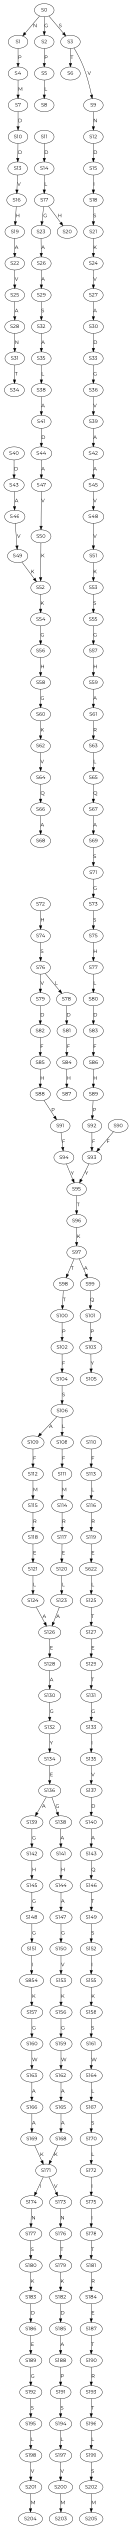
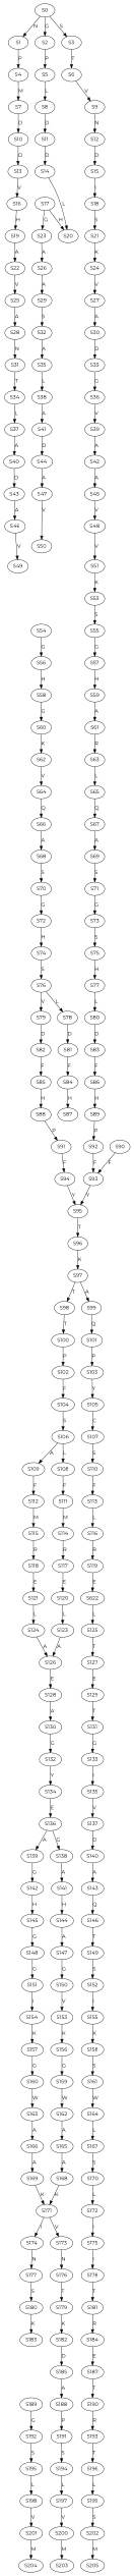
  strict digraph {
    fontname=Montserrat
    node [fontname=Montserrat]
    edge [fontname=Montserrat]
    S0
    S1
    S2
    S3
    S4
    S5
    S6
    S7
    S8
    S9
    S10
    S11
    S12
    S13
    S14
    S15
    S16
    S17
    S18
    S19
    S20
    S23
    S21
    S22
    S24
    S25
    S26
    S27
    S28
    S29
    S30
    S31
    S32
    S33
    S34
    S35
    S36
+   S37
    S38
    S39
    S40
    S41
    S42
    S43
    S44
    S45
    S46
    S47
    S48
    S49
    S50
    S51
-   S52
    S53
    S54
    S55
    S56
    S57
    S58
    S59
    S60
    S61
    S62
    S63
    S64
    S65
    S66
    S67
    S68
    S69
+   S70
    S71
    S72
    S73
    S74
    S75
    S76
    S77
    S78
    S79
    S80
    S81
    S82
    S83
    S84
    S85
    S86
    S87
    S88
    S89
    S91
    S92
    S90
    S93
    S94
    S95
    S96
    S97
    S98
    S99
    S100
    S101
    S102
    S103
    S104
    S105
    S106
+   S107
    S108
    S109
    S110
    S111
    S112
    S113
    S114
    S115
    S116
    S117
    S118
    S119
    S120
    S121
    n123 [label=S622]
    S123
    S124
    S125
    S126
    S127
    S128
    S129
    S130
    S131
    S132
    S133
    S134
    S135
    S136
    S137
    S138
    S139
    S140
    S141
    S142
    S143
    S144
    S145
    S146
    S147
    S148
    S149
    S150
    S151
    S152
    S153
-   S154 [label=S854]
+   S154
    S155
    S156
    S157
    S158
    S159
    S160
    S161
    S162
    S163
    S164
    S165
    S166
    S167
    S168
    S169
    S170
    S171
    S172
    S173
    S174
    S175
    S176
    S177
    S178
    S179
    S180
    S181
    S182
    S183
    S184
    S185
-   S186
    S187
    S188
    S189
    S190
    S191
    S192
    S193
    S194
    S195
    S196
    S197
    S198
    S199
    S200
    S201
    S202
    S203
    S204
    S205
    S0 -> S1 [label=N]
    S0 -> S2 [label=G]
    S0 -> S3 [label=S]
    S1 -> S4 [label=P]
    S2 -> S5 [label=P]
    S3 -> S6 [label=T]
    S4 -> S7 [label=M]
    S5 -> S8 [label=L]
-   S3 -> S9 [label=V]
+   S6 -> S9 [label=V]
    S7 -> S10 [label=D]
+   S8 -> S11 [label=D]
    S9 -> S12 [label=N]
    S10 -> S13 [label=D]
    S11 -> S14 [label=D]
    S12 -> S15 [label=D]
    S13 -> S16 [label=V]
-   S14 -> S17 [label=L]
+   S14 -> S20 [label=L]
    S15 -> S18 [label=I]
    S16 -> S19 [label=H]
    S17 -> S20 [label=H]
    S17 -> S23 [label=G]
    S18 -> S21 [label=S]
    S19 -> S22 [label=A]
    S23 -> S26 [label=A]
    S21 -> S24 [label=K]
    S22 -> S25 [label=V]
    S24 -> S27 [label=V]
    S25 -> S28 [label=A]
    S26 -> S29 [label=A]
    S27 -> S30 [label=A]
    S28 -> S31 [label=N]
    S29 -> S32 [label=S]
    S30 -> S33 [label=D]
    S31 -> S34 [label=T]
    S32 -> S35 [label=A]
    S33 -> S36 [label=G]
+   S34 -> S37 [label=L]
    S35 -> S38 [label=L]
    S36 -> S39 [label=V]
+   S37 -> S40 [label=A]
    S38 -> S41 [label=A]
    S39 -> S42 [label=A]
    S40 -> S43 [label=D]
    S41 -> S44 [label=D]
    S42 -> S45 [label=A]
    S43 -> S46 [label=A]
    S44 -> S47 [label=A]
    S45 -> S48 [label=V]
    S46 -> S49 [label=V]
    S47 -> S50 [label=V]
    S48 -> S51 [label=V]
-   S49 -> S52 [label=K]
-   S50 -> S52 [label=K]
    S51 -> S53 [label=K]
-   S52 -> S54 [label=K]
    S53 -> S55 [label=S]
    S54 -> S56 [label=G]
    S55 -> S57 [label=G]
    S56 -> S58 [label=H]
    S57 -> S59 [label=H]
    S58 -> S60 [label=G]
    S59 -> S61 [label=A]
    S60 -> S62 [label=K]
    S61 -> S63 [label=R]
    S62 -> S64 [label=V]
    S63 -> S65 [label=L]
    S64 -> S66 [label=Q]
    S65 -> S67 [label=Q]
    S66 -> S68 [label=A]
    S67 -> S69 [label=A]
+   S68 -> S70 [label=S]
    S69 -> S71 [label=S]
+   S70 -> S72 [label=G]
    S71 -> S73 [label=G]
    S72 -> S74 [label=H]
    S73 -> S75 [label=S]
    S74 -> S76 [label=S]
    S75 -> S77 [label=H]
    S76 -> S78 [label=L]
    S76 -> S79 [label=V]
    S77 -> S80 [label=L]
    S78 -> S81 [label=D]
    S79 -> S82 [label=D]
    S80 -> S83 [label=D]
    S81 -> S84 [label=F]
    S82 -> S85 [label=F]
    S83 -> S86 [label=F]
    S84 -> S87 [label=H]
    S85 -> S88 [label=H]
    S86 -> S89 [label=H]
    S88 -> S91 [label=P]
    S89 -> S92 [label=P]
    S91 -> S94 [label=F]
    S92 -> S93 [label=F]
    S90 -> S93 [label=F]
    S93 -> S95 [label=Y]
    S94 -> S95 [label=Y]
    S95 -> S96 [label=T]
    S96 -> S97 [label=K]
    S97 -> S98 [label=T]
    S97 -> S99 [label=A]
    S98 -> S100 [label=T]
    S99 -> S101 [label=Q]
    S100 -> S102 [label=P]
    S101 -> S103 [label=P]
    S102 -> S104 [label=F]
    S103 -> S105 [label=Y]
    S104 -> S106 [label=S]
+   S105 -> S107 [label=C]
    S106 -> S108 [label=L]
    S106 -> S109 [label=A]
+   S107 -> S110 [label=S]
    S108 -> S111 [label=F]
    S109 -> S112 [label=F]
    S110 -> S113 [label=F]
    S111 -> S114 [label=M]
    S112 -> S115 [label=M]
    S113 -> S116 [label=L]
    S114 -> S117 [label=R]
    S115 -> S118 [label=R]
    S116 -> S119 [label=R]
    S117 -> S120 [label=E]
    S118 -> S121 [label=E]
    S119 -> n123 [label=E]
    S120 -> S123 [label=L]
    S121 -> S124 [label=L]
    n123 -> S125 [label=L]
    S123 -> S126 [label=A]
    S124 -> S126 [label=A]
    S125 -> S127 [label=T]
    S126 -> S128 [label=E]
    S127 -> S129 [label=E]
    S128 -> S130 [label=A]
    S129 -> S131 [label=T]
    S130 -> S132 [label=G]
    S131 -> S133 [label=G]
    S132 -> S134 [label=Y]
    S133 -> S135 [label=I]
    S134 -> S136 [label=E]
    S135 -> S137 [label=V]
    S136 -> S138 [label=G]
    S136 -> S139 [label=A]
    S137 -> S140 [label=D]
    S138 -> S141 [label=A]
    S139 -> S142 [label=G]
    S140 -> S143 [label=A]
    S141 -> S144 [label=H]
    S142 -> S145 [label=H]
    S143 -> S146 [label=Q]
    S144 -> S147 [label=A]
    S145 -> S148 [label=G]
    S146 -> S149 [label=T]
    S147 -> S150 [label=G]
    S148 -> S151 [label=G]
    S149 -> S152 [label=S]
    S150 -> S153 [label=V]
    S151 -> S154 [label=I]
    S152 -> S155 [label=I]
    S153 -> S156 [label=K]
    S154 -> S157 [label=K]
    S155 -> S158 [label=K]
    S156 -> S159 [label=G]
    S157 -> S160 [label=G]
    S158 -> S161 [label=S]
    S159 -> S162 [label=W]
    S160 -> S163 [label=W]
    S161 -> S164 [label=W]
    S162 -> S165 [label=A]
    S163 -> S166 [label=A]
    S164 -> S167 [label=L]
    S165 -> S168 [label=A]
    S166 -> S169 [label=A]
    S167 -> S170 [label=S]
    S168 -> S171 [label=K]
    S169 -> S171 [label=K]
    S170 -> S172 [label=L]
    S171 -> S173 [label=V]
    S171 -> S174 [label=I]
    S172 -> S175 [label=I]
    S173 -> S176 [label=N]
    S174 -> S177 [label=N]
    S175 -> S178 [label=I]
    S176 -> S179 [label=T]
    S177 -> S180 [label=S]
    S178 -> S181 [label=T]
    S179 -> S182 [label=K]
    S180 -> S183 [label=K]
    S181 -> S184 [label=R]
    S182 -> S185 [label=D]
-   S183 -> S186 [label=D]
    S184 -> S187 [label=E]
    S185 -> S188 [label=A]
-   S186 -> S189 [label=E]
    S187 -> S190 [label=T]
    S188 -> S191 [label=P]
    S189 -> S192 [label=G]
    S190 -> S193 [label=R]
    S191 -> S194 [label=S]
    S192 -> S195 [label=S]
    S193 -> S196 [label=T]
    S194 -> S197 [label=L]
    S195 -> S198 [label=L]
    S196 -> S199 [label=L]
    S197 -> S200 [label=V]
    S198 -> S201 [label=V]
    S199 -> S202 [label=S]
    S200 -> S203 [label=M]
    S201 -> S204 [label=M]
    S202 -> S205 [label=M]
  }
